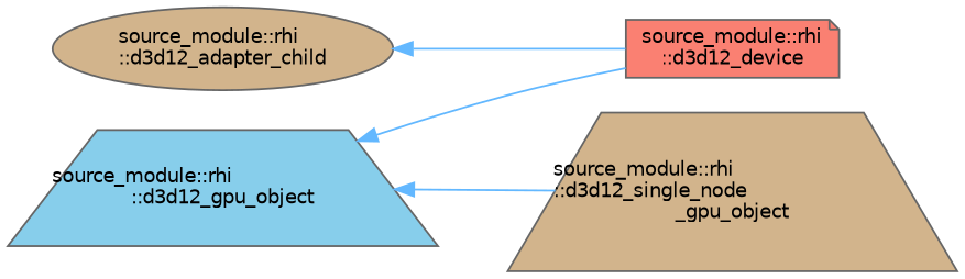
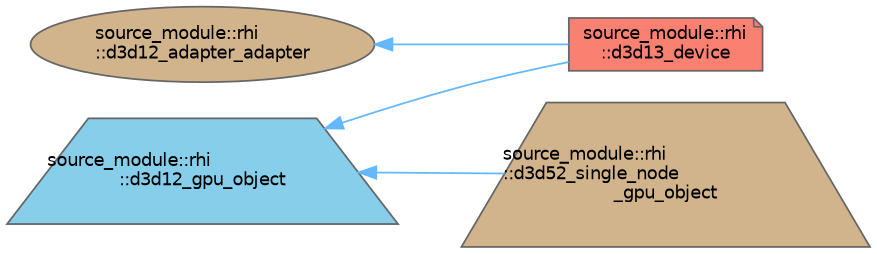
  digraph {
    rankdir=LR
    node [color=gray40 fillcolor=tan fontname=Helvetica fontsize=10 shape=trapezium style=filled]
    edge [color=steelblue1 dir=back fontname=Helvetica fontsize=10 labelfontname=Helvetica labelfontsize=10 style=solid]
-   n1 [fillcolor=salmon fontcolor=black height=0.2 label="source_module::rhi\l::d3d12_device" shape=note width=0.4]
-   n2 [height=0.2 label="source_module::rhi\l::d3d12_single_node\l_gpu_object" width=0.4]
+   n1 [fillcolor=salmon fontcolor=black height=0.2 label="source_module::rhi\l::d3d13_device" shape=note width=0.4]
+   n2 [height=0.2 label="source_module::rhi\l::d3d52_single_node\l_gpu_object" width=0.4]
    n3 [fillcolor=skyblue height=0.2 label="source_module::rhi\l::d3d12_gpu_object" width=0.4]
-   n4 [height=0.2 label="source_module::rhi\l::d3d12_adapter_child" shape=ellipse width=0.4]
+   n4 [height=0.2 label="source_module::rhi\l::d3d12_adapter_adapter" shape=ellipse width=0.4]
    n3 -> n1
    n3 -> n2
    n4 -> n1
  }
